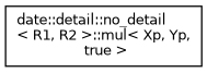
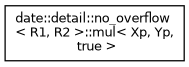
  digraph {
    rankdir=LR
-   n1 [color=black fillcolor=white fontname=Helvetica fontsize=10 height=0.2 label="date::detail::no_detail\l\< R1, R2 \>::mul\< Xp, Yp,\l true \>" shape=record style=filled width=0.4]
+   n1 [color=black fillcolor=white fontname=Helvetica fontsize=10 height=0.2 label="date::detail::no_overflow\l\< R1, R2 \>::mul\< Xp, Yp,\l true \>" shape=record style=filled width=0.4]
  }
